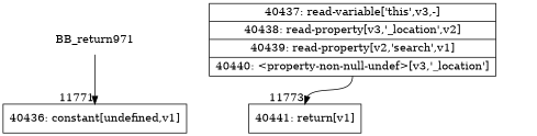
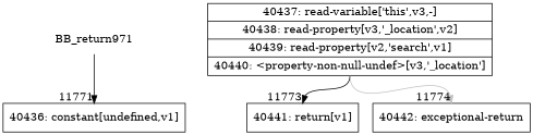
  digraph {
    rankdir=TD
    node [shape=record]
    edge [headport=n tailport=s]
    n1 [label=BB_return971 shape=none]
    n2 [label="{40436: constant[undefined,v1]}"]
    n3 [label="{40437: read-variable['this',v3,-]|40438: read-property[v3,'_location',v2]|40439: read-property[v2,'search',v1]|40440: \<property-non-null-undef\>[v3,'_location']}"]
    n4 [label="{40441: return[v1]}"]
+   n5 [label="{40442: exceptional-return}"]
    n1 -> n2 [headlabel="    11771"]
    n3 -> n4 [headlabel="      11773"]
+   n3 -> n5 [color=gray headlabel="      11774"]
  }
